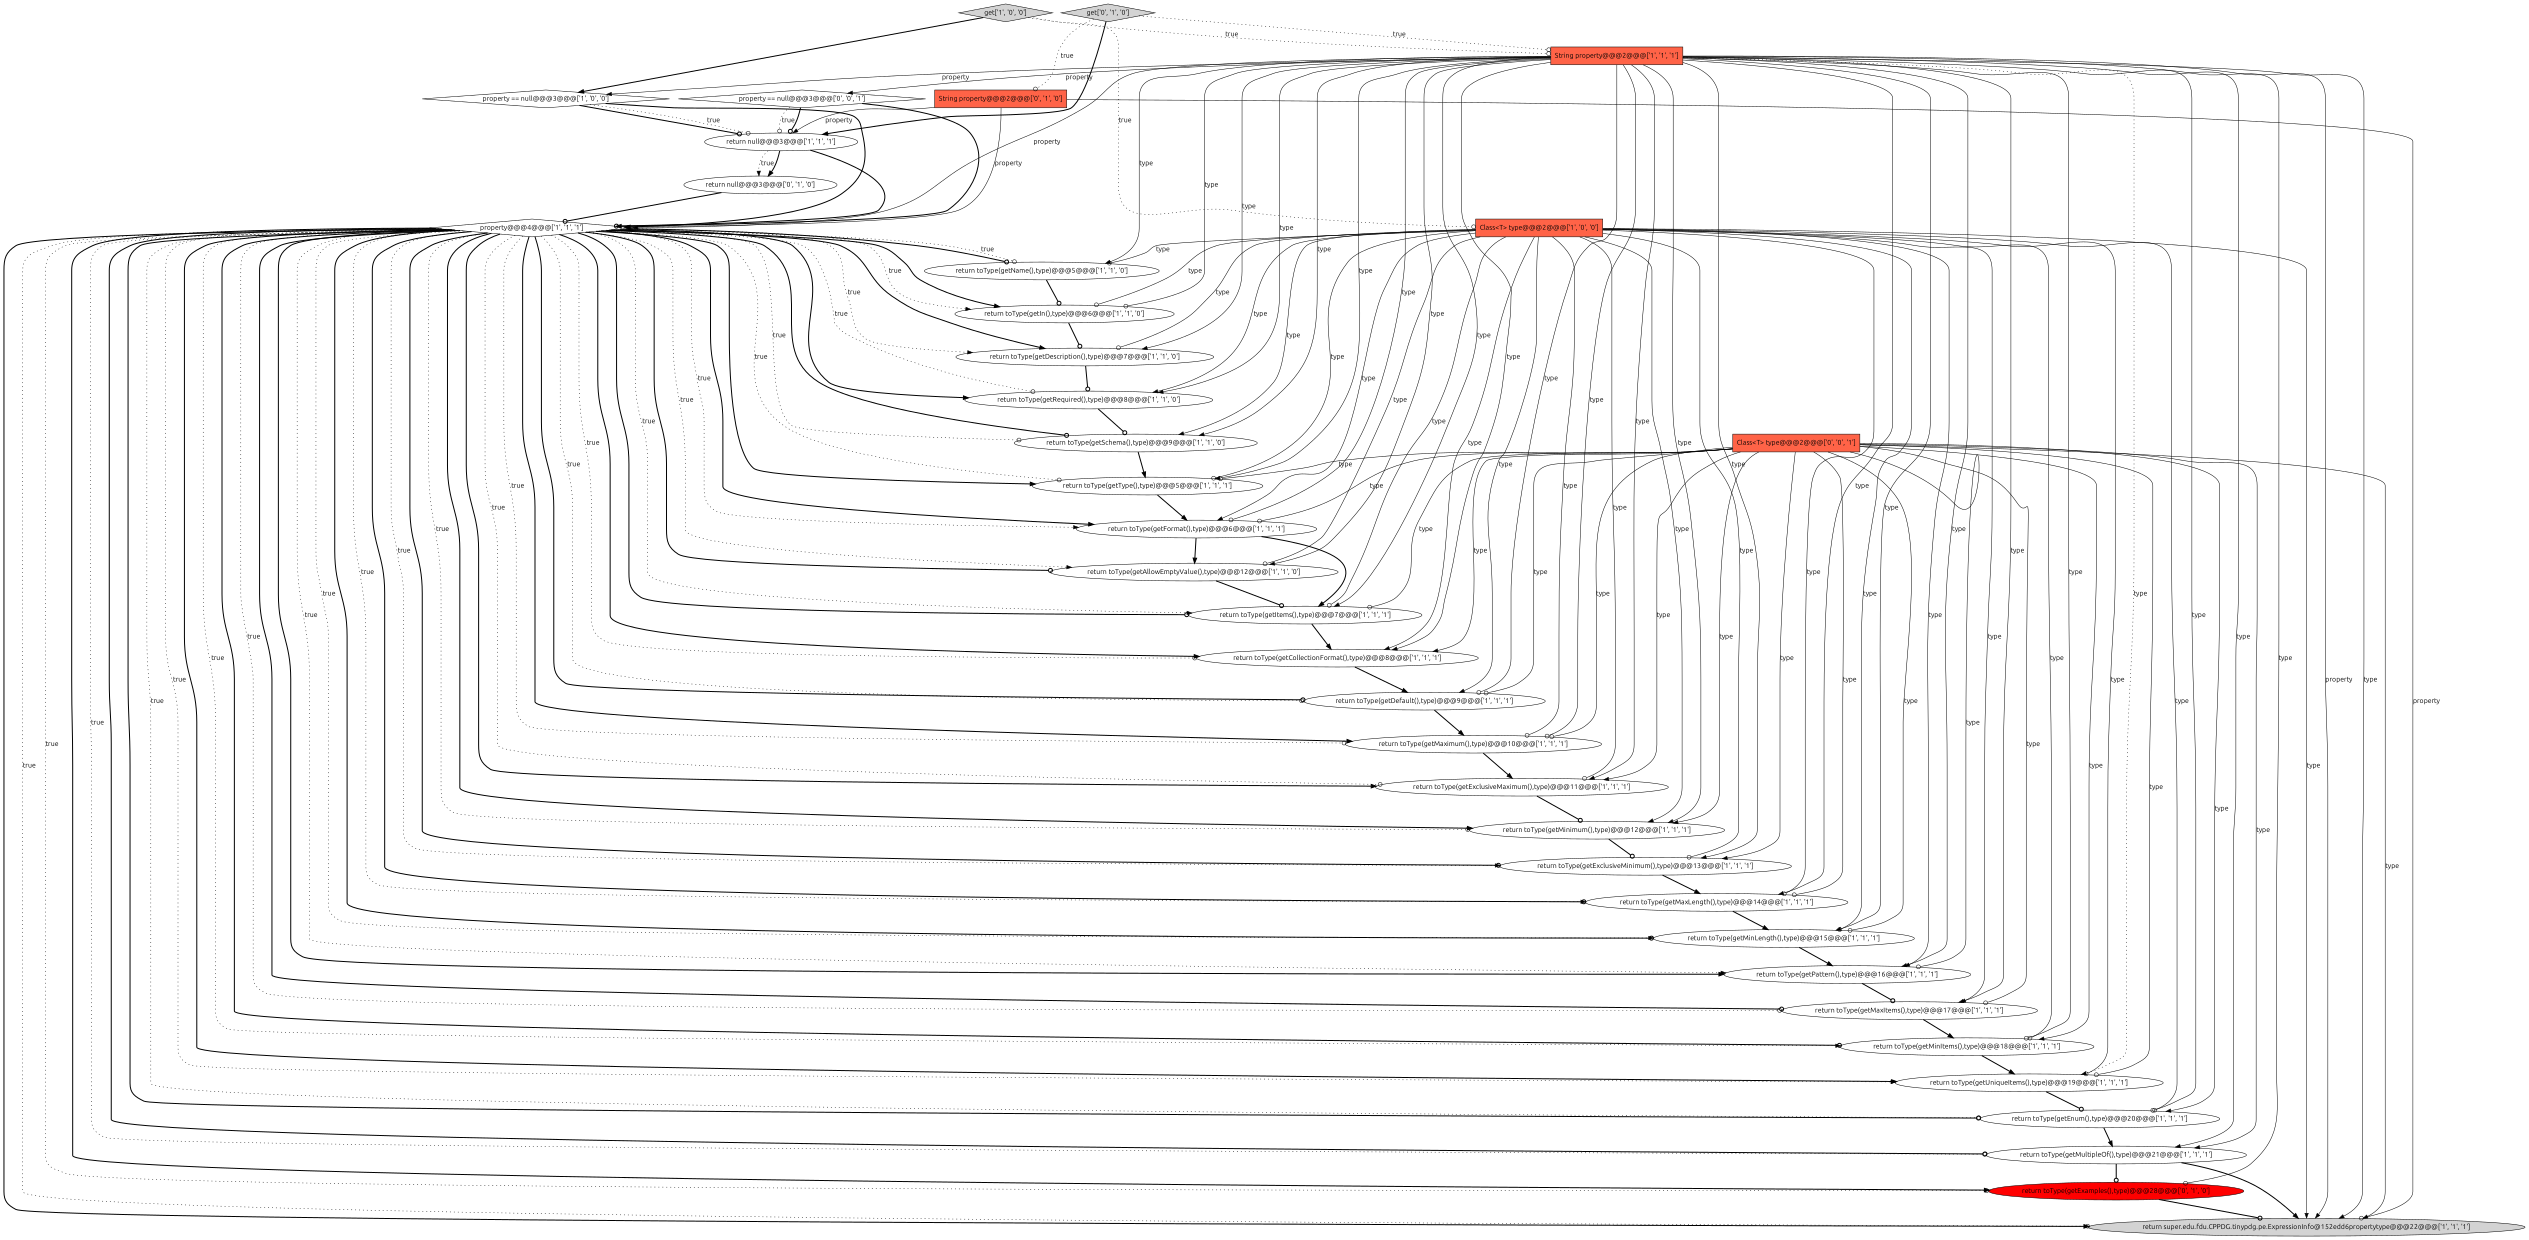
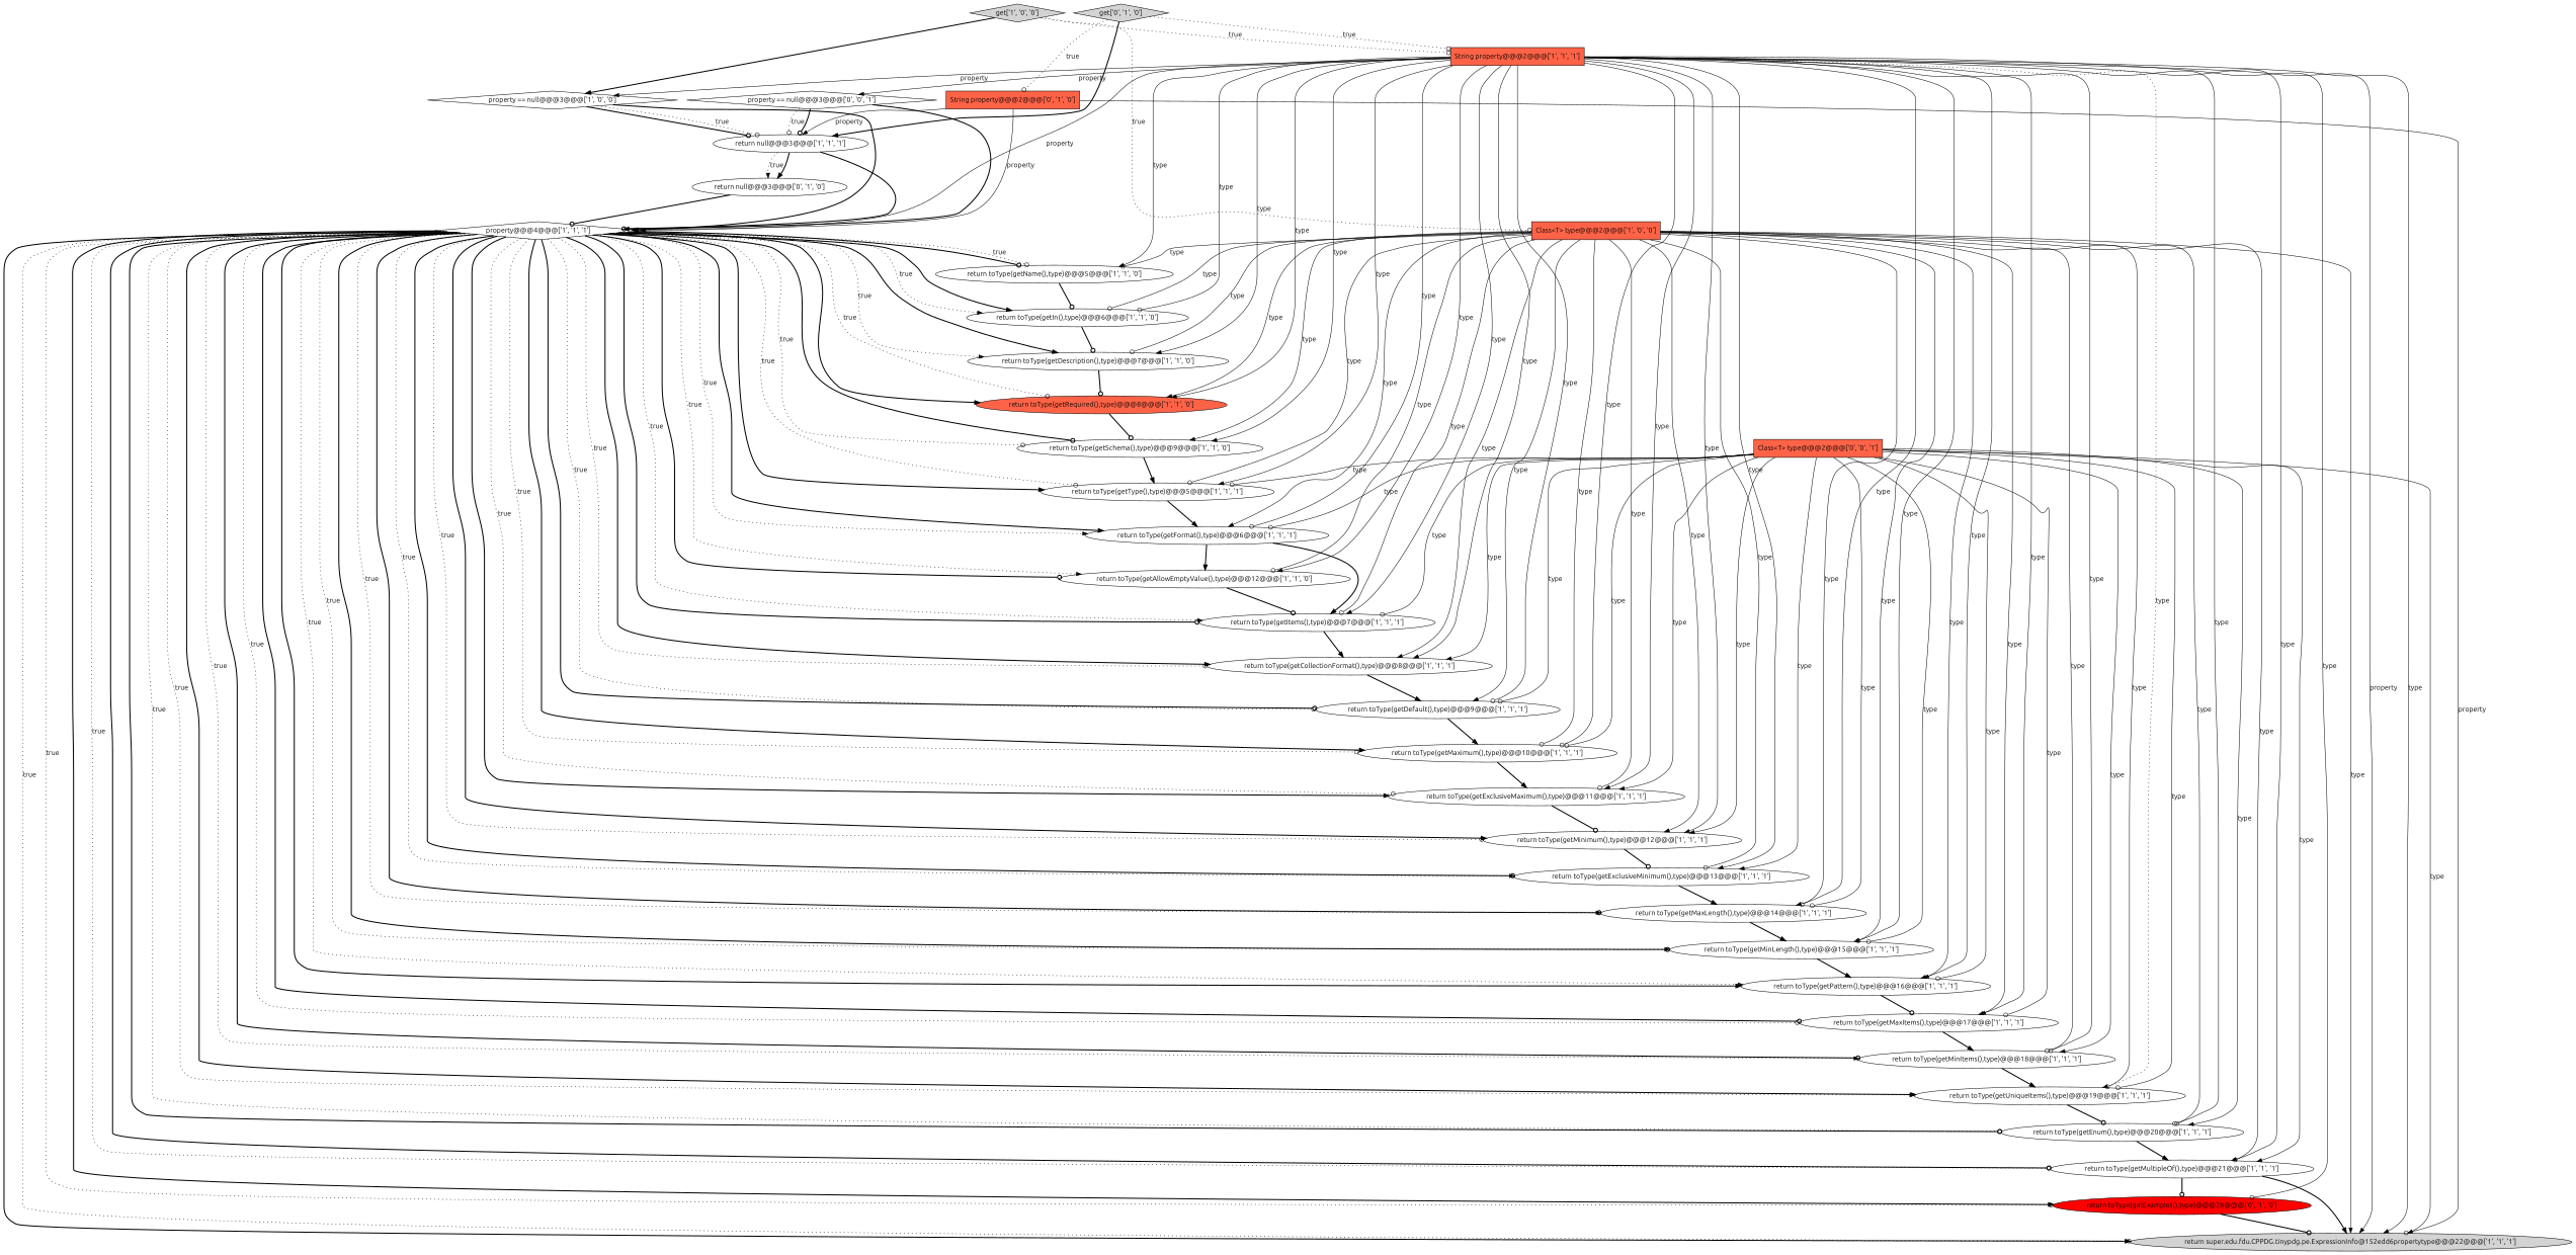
  digraph {
    fontname=Ubuntu
    node [fillcolor=white fontname=Ubuntu shape=ellipse style=filled]
    edge [arrowhead=normal fontname=Ubuntu style=solid]
    n1 [label="return null@@@3@@@['0', '1', '0']"]
    n2 [label="property@@@4@@@['1', '1', '1']" shape=diamond]
    n3 [label="return toType(getMinItems(),type)@@@18@@@['1', '1', '1']"]
    n4 [label="return toType(getName(),type)@@@5@@@['1', '1', '0']"]
    n5 [label="return toType(getAllowEmptyValue(),type)@@@12@@@['1', '1', '0']"]
    n6 [fillcolor=red label="return toType(getExamples(),type)@@@28@@@['0', '1', '0']"]
    n7 [label="return toType(getDefault(),type)@@@9@@@['1', '1', '1']"]
    n8 [label="return toType(getFormat(),type)@@@6@@@['1', '1', '1']"]
    n9 [label="return toType(getIn(),type)@@@6@@@['1', '1', '0']"]
    n10 [label="return toType(getCollectionFormat(),type)@@@8@@@['1', '1', '1']"]
    n11 [label="return toType(getMaximum(),type)@@@10@@@['1', '1', '1']"]
    n12 [label="return toType(getExclusiveMaximum(),type)@@@11@@@['1', '1', '1']"]
    n13 [label="return toType(getMinimum(),type)@@@12@@@['1', '1', '1']"]
    n14 [label="return toType(getUniqueItems(),type)@@@19@@@['1', '1', '1']"]
    n15 [label="return toType(getDescription(),type)@@@7@@@['1', '1', '0']"]
    n16 [label="return toType(getItems(),type)@@@7@@@['1', '1', '1']"]
    n17 [label="return toType(getMinLength(),type)@@@15@@@['1', '1', '1']"]
    n18 [label="return toType(getSchema(),type)@@@9@@@['1', '1', '0']"]
-   n19 [label="return toType(getRequired(),type)@@@8@@@['1', '1', '0']"]
+   n19 [fillcolor=tomato label="return toType(getRequired(),type)@@@8@@@['1', '1', '0']"]
    n20 [label="return toType(getPattern(),type)@@@16@@@['1', '1', '1']"]
    n21 [label="return toType(getMaxItems(),type)@@@17@@@['1', '1', '1']"]
    n22 [label="return toType(getMultipleOf(),type)@@@21@@@['1', '1', '1']"]
    n23 [fillcolor=lightgray label="return super.edu.fdu.CPPDG.tinypdg.pe.ExpressionInfo@152edd6propertytype@@@22@@@['1', '1', '1']"]
    n24 [label="return toType(getEnum(),type)@@@20@@@['1', '1', '1']"]
    n25 [label="return toType(getMaxLength(),type)@@@14@@@['1', '1', '1']"]
    n26 [label="return toType(getExclusiveMinimum(),type)@@@13@@@['1', '1', '1']"]
    n27 [label="return toType(getType(),type)@@@5@@@['1', '1', '1']"]
    n28 [fillcolor=tomato label="Class<T> type@@@2@@@['1', '0', '0']" shape=box]
    n29 [label="property == null@@@3@@@['1', '0', '0']" shape=diamond]
    n30 [label="return null@@@3@@@['1', '1', '1']"]
    n31 [fillcolor=lightgray label="get['1', '0', '0']" shape=diamond]
    n32 [fillcolor=tomato label="String property@@@2@@@['1', '1', '1']" shape=box]
    n33 [label="property == null@@@3@@@['0', '0', '1']" shape=diamond]
    n34 [fillcolor=tomato label="Class<T> type@@@2@@@['0', '0', '1']" shape=box]
    n35 [fillcolor=tomato label="String property@@@2@@@['0', '1', '0']" shape=box]
    n36 [fillcolor=lightgray label="get['0', '1', '0']" shape=diamond]
    n1 -> n2 [arrowhead=odot style=bold]
    n2 -> n3 [label=true style=dotted]
    n2 -> n3 [arrowhead=odot style=bold]
    n2 -> n4 [arrowhead=odot style=bold]
    n2 -> n4 [arrowhead=odot label=true style=dotted]
    n2 -> n5 [arrowhead=odot style=bold]
    n2 -> n5 [label=true style=dotted]
    n2 -> n6 [arrowhead=odot label=true style=dotted]
    n2 -> n6 [style=bold]
    n2 -> n7 [arrowhead=odot style=bold]
    n2 -> n7 [arrowhead=odot label=true style=dotted]
    n2 -> n8 [label=true style=dotted]
    n2 -> n8 [style=bold]
    n2 -> n9 [label=true style=dotted]
    n2 -> n9 [style=bold]
    n2 -> n10 [arrowhead=odot label=true style=dotted]
    n2 -> n10 [style=bold]
    n2 -> n11 [arrowhead=odot label=true style=dotted]
    n2 -> n11 [style=bold]
    n2 -> n12 [style=bold]
    n2 -> n12 [arrowhead=odot label=true style=dotted]
    n2 -> n13 [arrowhead=odot label=true style=dotted]
    n2 -> n13 [style=bold]
    n2 -> n14 [label=true style=dotted]
    n2 -> n14 [style=bold]
    n2 -> n15 [label=true style=dotted]
    n2 -> n15 [style=bold]
    n2 -> n16 [arrowhead=odot style=bold]
    n2 -> n16 [label=true style=dotted]
    n2 -> n17 [label=true style=dotted]
    n2 -> n17 [arrowhead=odot style=bold]
    n2 -> n18 [arrowhead=odot label=true style=dotted]
    n2 -> n18 [arrowhead=odot style=bold]
    n2 -> n19 [style=bold]
    n2 -> n19 [arrowhead=odot label=true style=dotted]
    n2 -> n20 [style=bold]
    n2 -> n20 [label=true style=dotted]
    n2 -> n21 [arrowhead=odot label=true style=dotted]
    n2 -> n21 [arrowhead=odot style=bold]
    n2 -> n22 [arrowhead=odot label=true style=dotted]
    n2 -> n22 [arrowhead=odot style=bold]
    n2 -> n23 [style=bold]
    n2 -> n23 [arrowhead=odot label=true style=dotted]
    n2 -> n24 [arrowhead=odot style=bold]
    n2 -> n24 [arrowhead=odot label=true style=dotted]
    n2 -> n25 [label=true style=dotted]
    n2 -> n25 [arrowhead=odot style=bold]
    n2 -> n26 [label=true style=dotted]
    n2 -> n26 [arrowhead=odot style=bold]
    n2 -> n27 [style=bold]
    n2 -> n27 [arrowhead=odot label=true style=dotted]
    n3 -> n14 [style=bold]
    n4 -> n9 [arrowhead=odot style=bold]
    n5 -> n16 [arrowhead=odot style=bold]
    n6 -> n23 [arrowhead=odot style=bold]
    n7 -> n11 [style=bold]
    n8 -> n5 [style=bold]
    n8 -> n16 [style=bold]
    n9 -> n15 [arrowhead=odot style=bold]
    n10 -> n7 [style=bold]
    n11 -> n12 [style=bold]
    n12 -> n13 [arrowhead=odot style=bold]
    n13 -> n26 [arrowhead=odot style=bold]
    n14 -> n24 [arrowhead=odot style=bold]
    n15 -> n19 [arrowhead=odot style=bold]
    n16 -> n10 [style=bold]
    n17 -> n20 [style=bold]
    n18 -> n27 [style=bold]
    n19 -> n18 [arrowhead=odot style=bold]
    n20 -> n21 [arrowhead=odot style=bold]
    n21 -> n3 [style=bold]
    n22 -> n6 [arrowhead=odot style=bold]
    n22 -> n23 [style=bold]
    n24 -> n22 [style=bold]
    n25 -> n17 [style=bold]
    n26 -> n25 [style=bold]
    n27 -> n8 [style=bold]
    n28 -> n3 [arrowhead=odot label=type]
    n28 -> n4 [arrowhead=odot label=type]
    n28 -> n5 [arrowhead=odot label=type]
    n28 -> n7 [label=type]
    n28 -> n8 [label=type]
    n28 -> n9 [arrowhead=odot label=type]
    n28 -> n10 [label=type]
    n28 -> n11 [arrowhead=odot label=type]
    n28 -> n12 [arrowhead=odot label=type]
    n28 -> n13 [label=type]
    n28 -> n14 [arrowhead=odot label=type]
    n28 -> n15 [arrowhead=odot label=type]
    n28 -> n16 [arrowhead=odot label=type]
    n28 -> n17 [arrowhead=odot label=type]
    n28 -> n18 [label=type]
    n28 -> n19 [label=type]
    n28 -> n20 [label=type]
    n28 -> n21 [label=type]
+   n28 -> n22 [arrowhead=odot label=type]
    n28 -> n23 [label=type]
    n28 -> n24 [arrowhead=odot label=type]
    n28 -> n25 [arrowhead=odot label=type]
    n28 -> n26 [arrowhead=odot label=type]
    n28 -> n27 [arrowhead=odot label=type]
    n29 -> n2 [style=bold]
    n29 -> n30 [arrowhead=odot style=bold]
    n29 -> n30 [arrowhead=odot label=true style=dotted]
    n30 -> n1 [label=true style=dotted]
    n30 -> n1 [style=bold]
    n30 -> n2 [arrowhead=odot style=bold]
    n31 -> n28 [arrowhead=odot label=true style=dotted]
    n31 -> n29 [style=bold]
    n31 -> n32 [arrowhead=odot label=true style=dotted]
    n32 -> n2 [label=property]
    n32 -> n3 [arrowhead=odot label=type]
    n32 -> n4 [label=type]
    n32 -> n5 [label=type]
    n32 -> n6 [arrowhead=odot label=type]
    n32 -> n7 [arrowhead=odot label=type]
    n32 -> n8 [arrowhead=odot label=type]
    n32 -> n9 [arrowhead=odot label=type]
    n32 -> n10 [label=type]
    n32 -> n11 [arrowhead=odot label=type]
    n32 -> n12 [label=type]
    n32 -> n13 [label=type]
    n32 -> n14 [label=type style=dotted]
    n32 -> n15 [label=type]
    n32 -> n16 [label=type]
    n32 -> n17 [label=type]
    n32 -> n18 [label=type]
    n32 -> n19 [label=type]
    n32 -> n20 [label=type]
    n32 -> n21 [label=type]
    n32 -> n22 [label=type]
    n32 -> n23 [label=property]
    n32 -> n23 [label=type]
    n32 -> n24 [arrowhead=odot label=type]
    n32 -> n25 [label=type]
    n32 -> n26 [label=type]
    n32 -> n27 [label=type]
    n32 -> n29 [label=property]
    n32 -> n33 [label=property]
    n33 -> n2 [style=bold]
    n33 -> n30 [arrowhead=odot label=true style=dotted]
    n33 -> n30 [arrowhead=odot style=bold]
    n34 -> n3 [label=type]
    n34 -> n7 [arrowhead=odot label=type]
    n34 -> n8 [arrowhead=odot label=type]
    n34 -> n10 [label=type]
    n34 -> n11 [arrowhead=odot label=type]
    n34 -> n12 [label=type]
    n34 -> n13 [label=type]
    n34 -> n14 [arrowhead=odot label=type]
    n34 -> n16 [arrowhead=odot label=type]
    n34 -> n17 [arrowhead=odot label=type]
    n34 -> n20 [arrowhead=odot label=type]
    n34 -> n21 [arrowhead=odot label=type]
    n34 -> n22 [label=type]
    n34 -> n23 [label=type]
    n34 -> n24 [label=type]
    n34 -> n25 [arrowhead=odot label=type]
    n34 -> n26 [label=type]
    n34 -> n27 [arrowhead=odot label=type]
    n35 -> n2 [label=property]
    n35 -> n23 [arrowhead=odot label=property]
    n35 -> n30 [label=property]
    n36 -> n30 [style=bold]
    n36 -> n32 [arrowhead=odot label=true style=dotted]
    n36 -> n35 [arrowhead=odot label=true style=dotted]
  }
